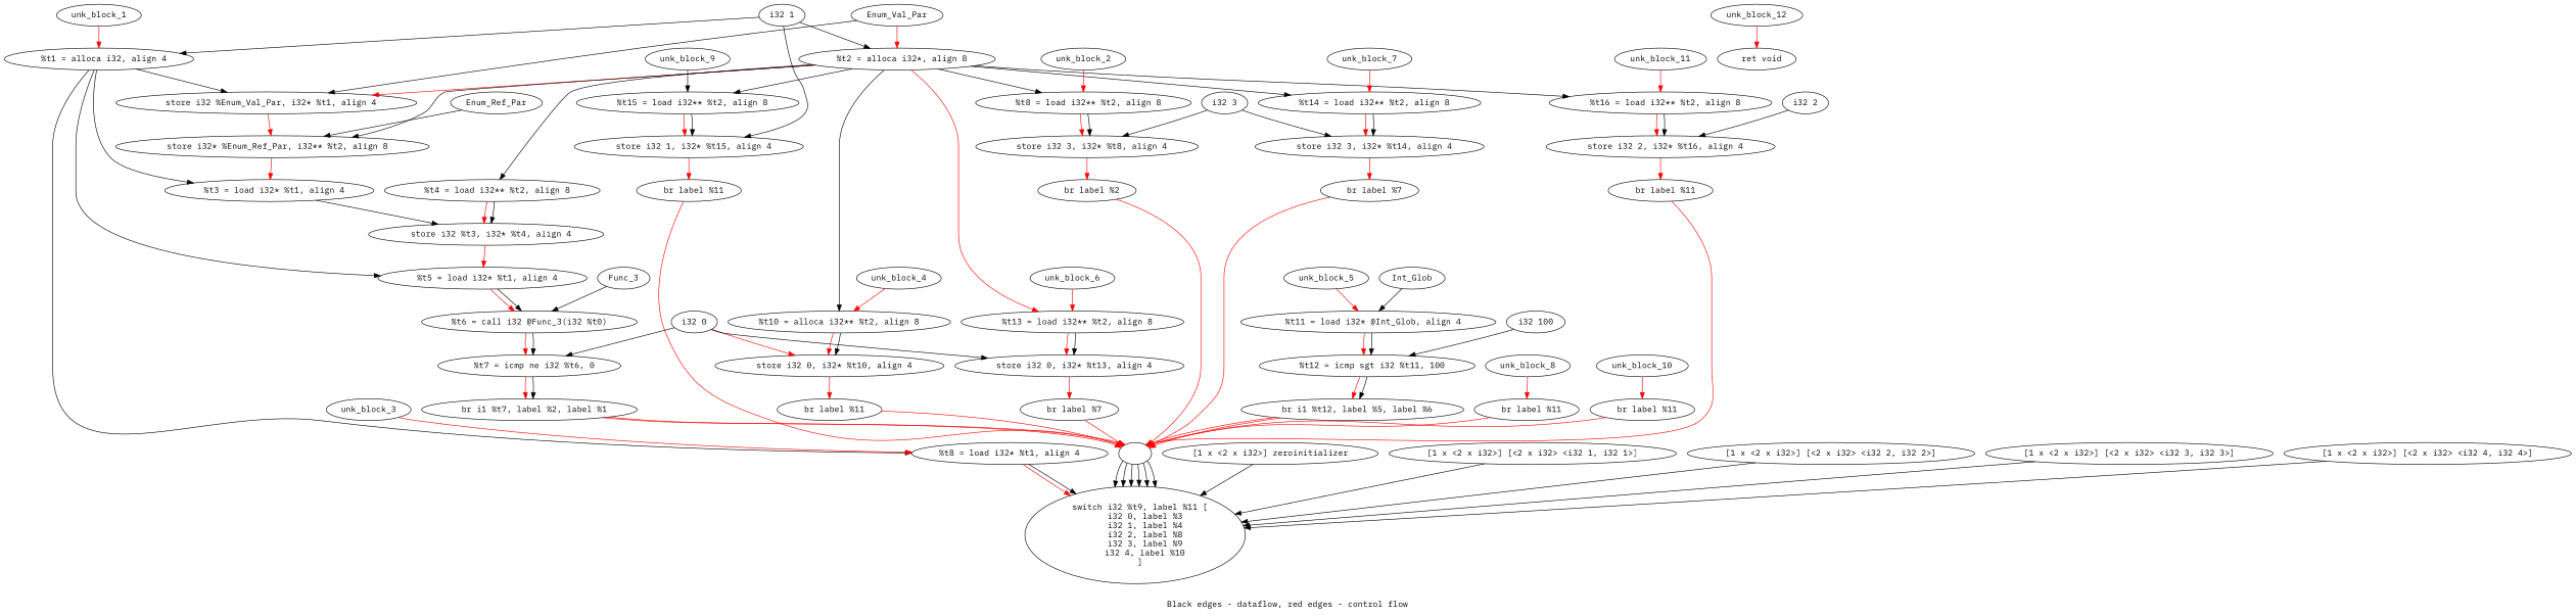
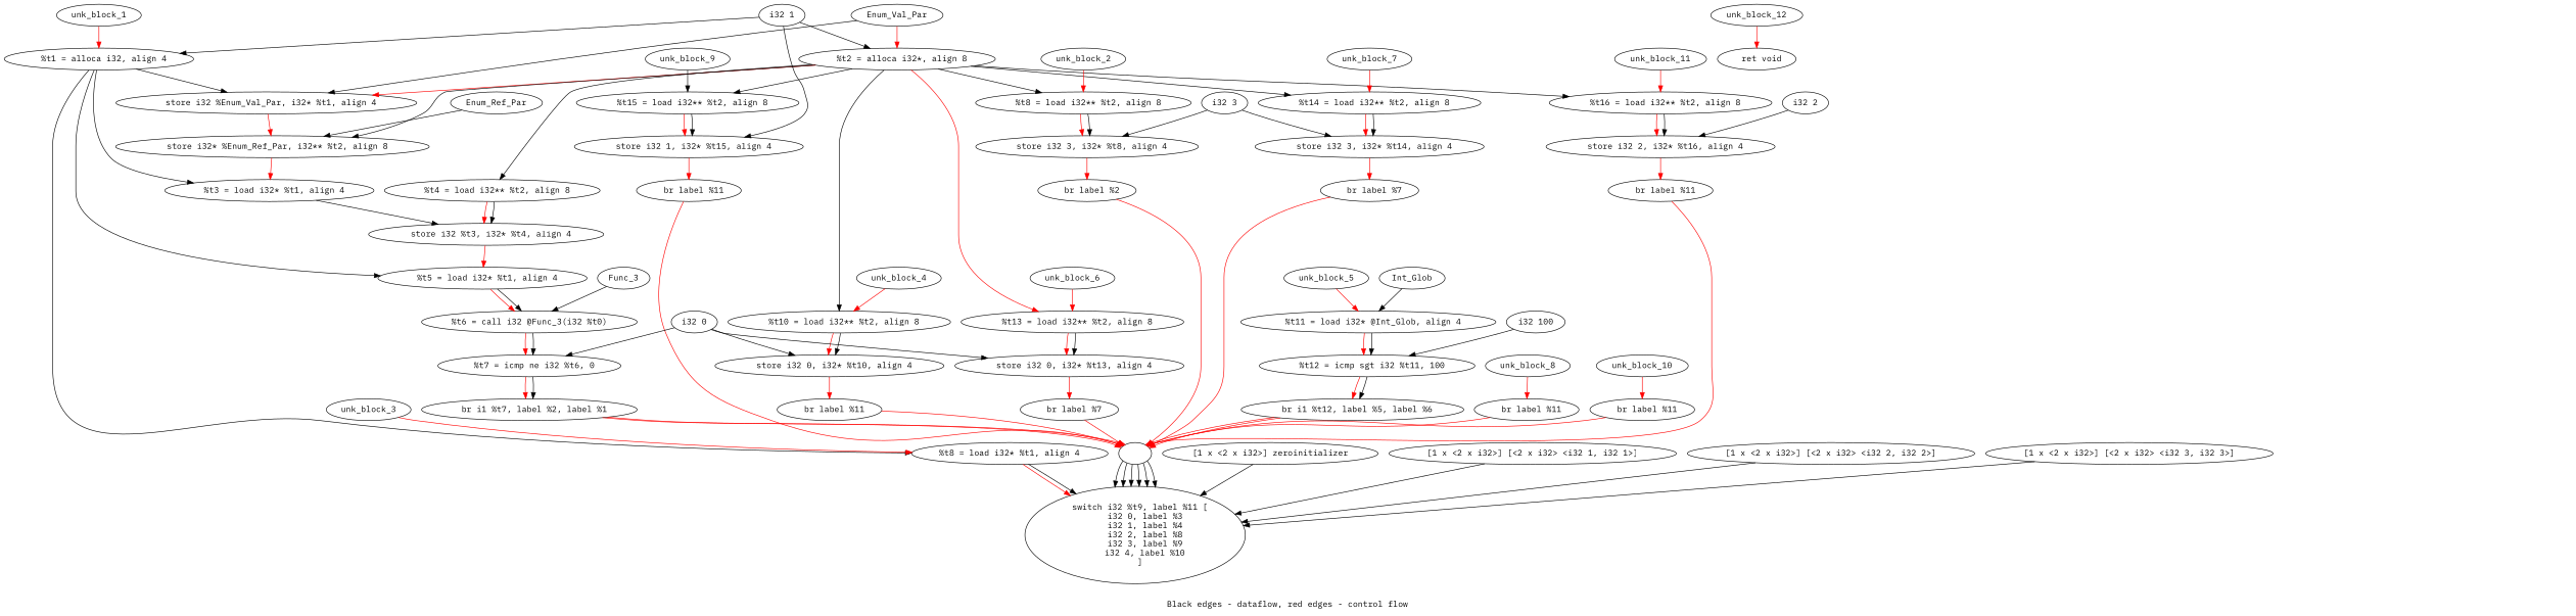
  digraph {
    compound=true
    fontname="IBM Plex Mono"
    label="Black edges - dataflow, red edges - control flow"
    node [fontname="IBM Plex Mono"]
    edge [fontname="IBM Plex Mono"]
    n1 [label="  %t1 = alloca i32, align 4"]
    n2 [label="  store i32 %Enum_Val_Par, i32* %t1, align 4"]
    n3 [label="  %t3 = load i32* %t1, align 4"]
    n4 [label="  %t5 = load i32* %t1, align 4"]
    n5 [label="%t8 = load i32* %t1, align 4"]
    n6 [label="  %t2 = alloca i32*, align 8"]
    n7 [label="  store i32* %Enum_Ref_Par, i32** %t2, align 8"]
    n8 [label="  %t4 = load i32** %t2, align 8"]
    n9 [label="  %t8 = load i32** %t2, align 8"]
-   n10 [label="%t10 = alloca i32** %t2, align 8"]
+   n10 [label="  %t10 = load i32** %t2, align 8"]
    n11 [label="  %t13 = load i32** %t2, align 8"]
    n12 [label="  %t14 = load i32** %t2, align 8"]
    n13 [label="  %t15 = load i32** %t2, align 8"]
    n14 [label="  %t16 = load i32** %t2, align 8"]
    n15 [label="  store i32 %t3, i32* %t4, align 4"]
    n16 [label="%t6 = call i32 @Func_3(i32 %t0)"]
    n17 [label="  switch i32 %t9, label %11 [\n    i32 0, label %3\n    i32 1, label %4\n    i32 2, label %8\n    i32 3, label %9\n    i32 4, label %10\n  ]"]
    n18 [label="  store i32 3, i32* %t8, align 4"]
    n19 [label="  store i32 0, i32* %t10, align 4"]
    n20 [label="  store i32 0, i32* %t13, align 4"]
    n21 [label="  store i32 3, i32* %t14, align 4"]
    n22 [label="  store i32 1, i32* %t15, align 4"]
    n23 [label="  store i32 2, i32* %t16, align 4"]
    n24 [label="  %t7 = icmp ne i32 %t6, 0"]
    n25 [label="  br i1 %t7, label %2, label %1"]
    ""
    unk_block_1
    "i32 1"
    n29 [label="  br label %11"]
    Enum_Val_Par
    Enum_Ref_Par
    Func_3
    "i32 0"
    n34 [label="  br label %11"]
    n35 [label="  br label %7"]
    n36 [label="  br label %2"]
    unk_block_2
    "i32 3"
    n39 [label="  br label %7"]
    unk_block_3
    "[1 x <2 x i32>] zeroinitializer"
    "[1 x <2 x i32>] [<2 x i32> <i32 1, i32 1>]"
    "[1 x <2 x i32>] [<2 x i32> <i32 2, i32 2>]"
    "[1 x <2 x i32>] [<2 x i32> <i32 3, i32 3>]"
-   "[1 x <2 x i32>] [<2 x i32> <i32 4, i32 4>]"
    unk_block_4
    n47 [label="  %t11 = load i32* @Int_Glob, align 4"]
    n48 [label="  %t12 = icmp sgt i32 %t11, 100"]
    n49 [label="  br i1 %t12, label %5, label %6"]
    unk_block_5
    Int_Glob
    "i32 100"
    unk_block_6
    unk_block_7
    n55 [label="  br label %11"]
    unk_block_8
    unk_block_9
    n58 [label="  br label %11"]
    unk_block_10
    n60 [label="  br label %11"]
    unk_block_11
    "i32 2"
    n63 [label="  ret void"]
    unk_block_12
    n1 -> n2
    n1 -> n3
    n1 -> n4
    n1 -> n5
    n2 -> n7 [color=red weight=2]
    n3 -> n15
    n4 -> n16 [color=red weight=2]
    n4 -> n16
    n5 -> n17 [color=red weight=2]
    n5 -> n17
    n6 -> n2 [color=red weight=2]
    n6 -> n7
    n6 -> n8
    n6 -> n9
    n6 -> n10
    n6 -> n11 [color=red]
    n6 -> n12
    n6 -> n13
    n6 -> n14
    n7 -> n3 [color=red weight=2]
    n8 -> n15 [color=red weight=2]
    n8 -> n15
    n9 -> n18 [color=red weight=2]
    n9 -> n18
    n10 -> n19 [color=red weight=2]
    n10 -> n19
    n11 -> n20 [color=red weight=2]
    n11 -> n20
    n12 -> n21 [color=red weight=2]
    n12 -> n21
    n13 -> n22 [color=red weight=2]
    n13 -> n22
    n14 -> n23 [color=red weight=2]
    n14 -> n23
    n15 -> n4 [color=red weight=2]
    n16 -> n24 [color=red weight=2]
    n16 -> n24
    n18 -> n36 [color=red weight=2]
    n19 -> n34 [color=red weight=2]
    n20 -> n35 [color=red weight=2]
    n21 -> n39 [color=red weight=2]
    n22 -> n29 [color=red weight=2]
    n23 -> n60 [color=red weight=2]
    n24 -> n25 [color=red weight=2]
    n24 -> n25
    n25 -> "" [color=red]
    n25 -> "" [color=red]
    "" -> n17
    "" -> n17
    "" -> n17
    "" -> n17
    "" -> n17
    "" -> n17
    unk_block_1 -> n1 [color=red]
    "i32 1" -> n1
    "i32 1" -> n6
    "i32 1" -> n22
    n29 -> "" [color=red]
    Enum_Val_Par -> n2
    Enum_Val_Par -> n6 [color=red weight=2]
    Enum_Ref_Par -> n7
    Func_3 -> n16
-   "i32 0" -> n19 [color=red]
+   "i32 0" -> n19
    "i32 0" -> n20
    "i32 0" -> n24
    n34 -> "" [color=red]
    n35 -> "" [color=red]
    n36 -> "" [color=red]
    unk_block_2 -> n9 [color=red]
    "i32 3" -> n18
    "i32 3" -> n21
    n39 -> "" [color=red]
    unk_block_3 -> n5 [color=red]
    "[1 x <2 x i32>] zeroinitializer" -> n17
    "[1 x <2 x i32>] [<2 x i32> <i32 1, i32 1>]" -> n17
    "[1 x <2 x i32>] [<2 x i32> <i32 2, i32 2>]" -> n17
    "[1 x <2 x i32>] [<2 x i32> <i32 3, i32 3>]" -> n17
-   "[1 x <2 x i32>] [<2 x i32> <i32 4, i32 4>]" -> n17
    unk_block_4 -> n10 [color=red]
    n47 -> n48 [color=red weight=2]
    n47 -> n48
    n48 -> n49 [color=red weight=2]
    n48 -> n49
    n49 -> "" [color=red]
    n49 -> "" [color=red]
    unk_block_5 -> n47 [color=red]
    Int_Glob -> n47
    "i32 100" -> n48
    unk_block_6 -> n11 [color=red]
    unk_block_7 -> n12 [color=red]
    n55 -> "" [color=red]
    unk_block_8 -> n55 [color=red]
    unk_block_9 -> n13 [color=black]
    n58 -> "" [color=red]
    unk_block_10 -> n58 [color=red]
    n60 -> "" [color=red]
    unk_block_11 -> n14 [color=red]
    "i32 2" -> n23
    unk_block_12 -> n63 [color=red]
  }
